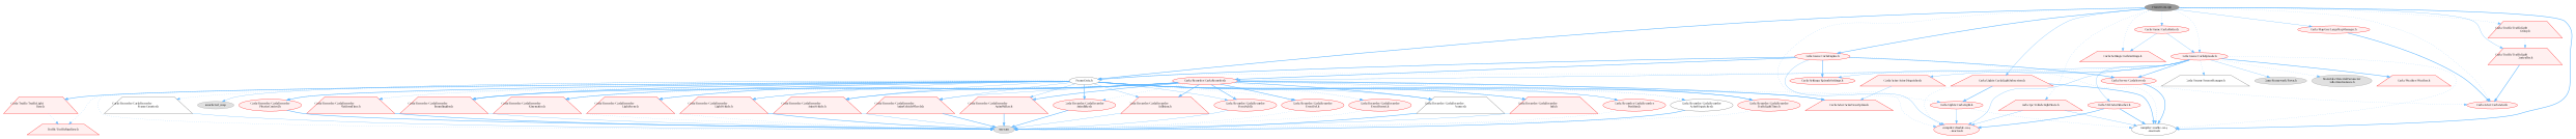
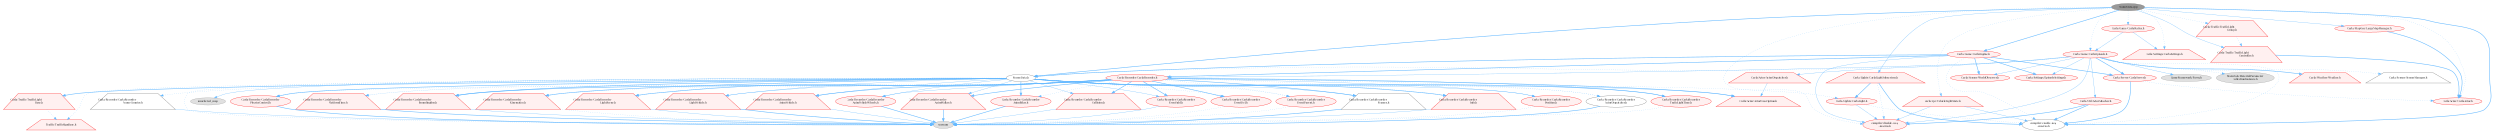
  digraph {
    fontname="Playfair Display"
    node [color=red fillcolor="#FFF0F0" fontname="Playfair Display" fontsize=10 shape=ellipse style=filled]
    edge [color=steelblue1 fontname="Playfair Display" fontsize=10 labelfontname=Helvetica labelfontsize=10 style=bold]
    n1 [color=gray40 fillcolor=grey60 fontcolor=black height=0.2 label="FrameData.cpp" width=0.4]
    n2 [color=grey40 fillcolor=white height=0.2 label="FrameData.h" width=0.4]
    n3 [height=0.2 label="compiler/disable-ue4\l-macros.h" width=0.4]
    n4 [color=grey40 fillcolor=white height=0.2 label="compiler/enable-ue4\l-macros.h" width=0.4]
    n5 [height=0.2 label="Carla/Game/CarlaEpisode.h" width=0.4]
    n6 [height=0.2 label="Carla/Actor/CarlaActor.h" width=0.4]
    n7 [height=0.2 label="Carla/Game/CarlaEngine.h" width=0.4]
    n8 [height=0.2 label="Carla/Traffic/TrafficLight\lController.h" shape=trapezium width=0.4]
    n9 [height=0.2 label="Carla/Traffic/TrafficLight\lGroup.h" shape=trapezium width=0.4]
    n10 [height=0.2 label="Carla/MapGen/LargeMapManager.h" width=0.4]
    n11 [height=0.2 label="Carla/Game/CarlaStatics.h" width=0.4]
    n12 [height=0.2 label="Carla/Settings/CarlaSettings.h" shape=trapezium width=0.4]
    n13 [height=0.2 label="Carla/Lights/CarlaLightSubsystem.h" shape=trapezium width=0.4]
    n14 [height=0.2 label="carla/rpc/VehicleLightState.h" shape=trapezium width=0.4]
    n15 [height=0.2 label="Carla/Recorder/CarlaRecorder\lTraficLightTime.h" width=0.4]
    n16 [color=grey60 fillcolor="#E0E0E0" height=0.2 label=sstream width=0.4]
    n17 [height=0.2 label="Carla/Recorder/CarlaRecorder\lPhysicsControl.h" width=0.4]
    n18 [height=0.2 label="Carla/Recorder/CarlaRecorder\lPlatformTime.h" shape=trapezium width=0.4]
    n19 [height=0.2 label="Carla/Recorder/CarlaRecorder\lBoundingBox.h" shape=trapezium width=0.4]
    n20 [height=0.2 label="Carla/Recorder/CarlaRecorder\lKinematics.h" shape=trapezium width=0.4]
    n21 [height=0.2 label="Carla/Recorder/CarlaRecorder\lLightScene.h" shape=trapezium width=0.4]
    n22 [height=0.2 label="Carla/Recorder/CarlaRecorder\lLightVehicle.h" shape=trapezium width=0.4]
    n23 [height=0.2 label="Carla/Recorder/CarlaRecorder\lAnimVehicle.h" shape=trapezium width=0.4]
-   n24 [height=0.2 label="Carla/Recorder/CarlaRecorder\lAnimVehicleWheels.h" shape=trapezium width=0.4]
+   n24 [height=0.2 label="Carla/Recorder/CarlaRecorder\lAnimVehicleWheels.h" width=0.4]
    n25 [height=0.2 label="Carla/Recorder/CarlaRecorder\lAnimWalker.h" shape=trapezium width=0.4]
    n26 [height=0.2 label="Carla/Recorder/CarlaRecorder\lAnimBiker.h" width=0.4]
    n27 [height=0.2 label="Carla/Recorder/CarlaRecorder\lCollision.h" shape=trapezium width=0.4]
    n28 [height=0.2 label="Carla/Recorder/CarlaRecorder\lEventAdd.h" width=0.4]
    n29 [height=0.2 label="Carla/Recorder/CarlaRecorder\lEventDel.h" width=0.4]
    n30 [height=0.2 label="Carla/Recorder/CarlaRecorder\lEventParent.h" width=0.4]
    n31 [color=grey40 fillcolor=white height=0.2 label="Carla/Recorder/CarlaRecorder\lFrames.h" shape=trapezium width=0.4]
    n32 [height=0.2 label="Carla/Recorder/CarlaRecorder\lInfo.h" shape=trapezium width=0.4]
    n33 [height=0.2 label="Carla/Recorder/CarlaRecorder\lPosition.h" width=0.4]
    n34 [color=grey40 fillcolor=white height=0.2 label="Carla/Recorder/CarlaRecorder\lFrameCounter.h" shape=trapezium width=0.4]
    n35 [color=grey40 fillcolor=white height=0.2 label="Carla/Recorder/CarlaRecorder\lActorDispatcher.h" width=0.4]
    n36 [height=0.2 label="Carla/Actor/ActorDescription.h" shape=trapezium width=0.4]
    n37 [height=0.2 label="Carla/Lights/CarlaLight.h" width=0.4]
    n38 [height=0.2 label="Carla/Traffic/TrafficLight\lBase.h" shape=trapezium width=0.4]
    n39 [height=0.2 label="Traffic/TrafficSignBase.h" shape=trapezium width=0.4]
    n40 [color=grey60 fillcolor="#E0E0E0" height=0.2 label=unordered_map width=0.4]
    n41 [height=0.2 label="Carla/Actor/ActorDispatcher.h" shape=trapezium width=0.4]
    n42 [height=0.2 label="Carla/Recorder/CarlaRecorder.h" width=0.4]
+   n43 [height=0.2 label="Carla/Sensor/WorldObserver.h" width=0.4]
    n44 [height=0.2 label="Carla/Server/CarlaServer.h" width=0.4]
    n45 [height=0.2 label="Carla/Settings/EpisodeSettings.h" width=0.4]
    n46 [height=0.2 label="Carla/Util/ActorAttacher.h" width=0.4]
    n47 [height=0.2 label="Carla/Weather/Weather.h" shape=trapezium width=0.4]
    n48 [color=grey40 fillcolor=white height=0.2 label="Carla/Sensor/SensorManager.h" shape=trapezium width=0.4]
    n49 [color=grey60 fillcolor="#E0E0E0" height=0.2 label="GameFramework/Pawn.h" width=0.4]
    n50 [color=grey60 fillcolor="#E0E0E0" height=0.2 label="Materials/MaterialParameter\lCollectionInstance.h" width=0.4]
    n1 -> n2
    n1 -> n3 [style=dotted]
    n1 -> n4
    n1 -> n5 [style=dotted]
    n1 -> n6 [style=dotted]
    n1 -> n7
    n1 -> n8 [style=solid]
    n1 -> n9 [style=dotted]
    n1 -> n10 [style=solid]
    n1 -> n11 [style=dotted]
    n1 -> n12 [style=dotted]
    n1 -> n13 [style=solid]
    n1 -> n14 [style=dotted]
    n2 -> n15
    n2 -> n16 [style=dotted]
    n2 -> n17
    n2 -> n18 [style=dotted]
    n2 -> n19
    n2 -> n20
    n2 -> n21 [style=dotted]
    n2 -> n22 [style=solid]
    n2 -> n23 [style=solid]
    n2 -> n24 [style=solid]
    n2 -> n25 [style=solid]
    n2 -> n26
    n2 -> n27 [style=solid]
    n2 -> n28 [style=solid]
    n2 -> n29 [style=dotted]
    n2 -> n30 [style=dotted]
    n2 -> n31 [style=solid]
    n2 -> n32
    n2 -> n33 [style=solid]
    n2 -> n34 [style=dotted]
    n2 -> n35 [style=dotted]
    n2 -> n36 [style=solid]
    n2 -> n37 [style=dotted]
    n2 -> n38
    n2 -> n39 [style=dotted]
    n2 -> n40 [style=solid]
    n5 -> n2 [style=dotted]
    n5 -> n3 [style=solid]
    n5 -> n4 [style=dotted]
    n5 -> n41 [style=solid]
    n5 -> n42 [style=solid]
+   n5 -> n43 [style=solid]
    n5 -> n44
    n5 -> n45 [style=solid]
    n5 -> n46 [style=solid]
    n5 -> n47
    n5 -> n48 [style=dotted]
    n5 -> n49 [style=solid]
    n5 -> n50 [style=dotted]
    n7 -> n2
    n7 -> n3 [style=solid]
    n7 -> n4 [style=dotted]
    n7 -> n42
+   n7 -> n43
    n7 -> n44
    n7 -> n45
    n8 -> n6
    n9 -> n8 [style=dotted]
    n10 -> n6
    n11 -> n5 [style=solid]
    n11 -> n12 [style=solid]
    n13 -> n3 [style=dotted]
    n13 -> n4
    n13 -> n37
    n14 -> n3 [style=solid]
    n14 -> n4 [style=solid]
    n15 -> n16 [style=dotted]
    n17 -> n16
    n18 -> n16
    n19 -> n16 [style=solid]
    n20 -> n16 [style=dotted]
-   n21 -> n16 [style=dotted]
+   n21 -> n16 [style=solid]
    n22 -> n16
    n23 -> n16 [style=solid]
    n24 -> n16
    n25 -> n16
    n26 -> n16
    n27 -> n16 [style=solid]
    n28 -> n16 [style=solid]
    n29 -> n16 [style=dotted]
    n30 -> n16 [style=dotted]
    n31 -> n16
    n32 -> n16 [style=solid]
    n33 -> n16 [style=dotted]
    n34 -> n16 [style=solid]
    n35 -> n16
    n37 -> n3 [style=solid]
    n37 -> n4 [style=dotted]
    n38 -> n39 [style=dotted]
    n41 -> n36 [style=solid]
    n42 -> n15 [style=solid]
    n42 -> n17 [style=dotted]
    n42 -> n18 [style=dotted]
    n42 -> n19
    n42 -> n20 [style=dotted]
    n42 -> n21
    n42 -> n22 [style=solid]
    n42 -> n23
    n42 -> n24 [style=solid]
    n42 -> n25
    n42 -> n26 [style=dotted]
    n42 -> n27
    n42 -> n28
    n42 -> n29
    n42 -> n30 [style=dotted]
    n42 -> n31
    n42 -> n32 [style=dotted]
    n42 -> n33 [style=solid]
    n42 -> n35 [style=dotted]
    n42 -> n36
    n44 -> n4
    n44 -> n6 [style=dotted]
    n46 -> n3
    n46 -> n4
  }
